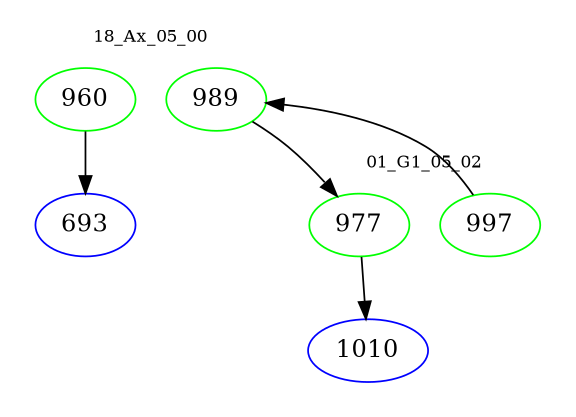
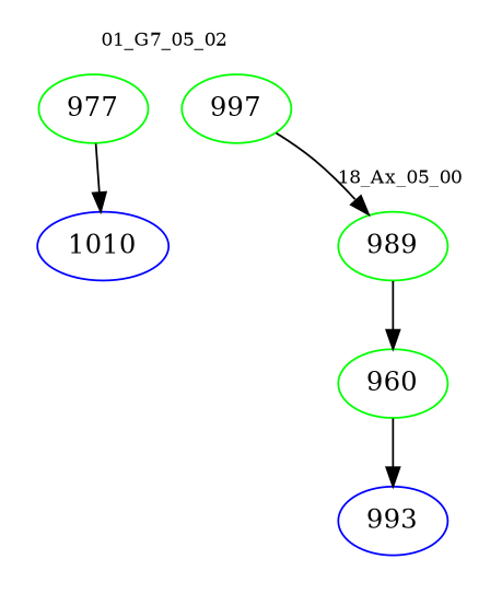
  digraph {
    node [color=green]
    edge [color=black]
    n1 [label=989]
    n2 [label=960]
-   n3 [color=blue label=693]
+   n3 [color=blue label=993]
    n4 [label=997]
    n5 [label=977]
    n6 [color=blue label=1010]
    subgraph cluster_1 {
      color=white
      fontsize=10
      label="18_Ax_05_00"
      n1
      n2
      n3
    }
    subgraph cluster_2 {
      color=white
      fontsize=10
-     label="01_G1_05_02"
+     label="01_G7_05_02"
      n4
      n5
      n6
    }
-   n1 -> n5
+   n1 -> n2
    n2 -> n3
    n4 -> n1
    n5 -> n6
  }
